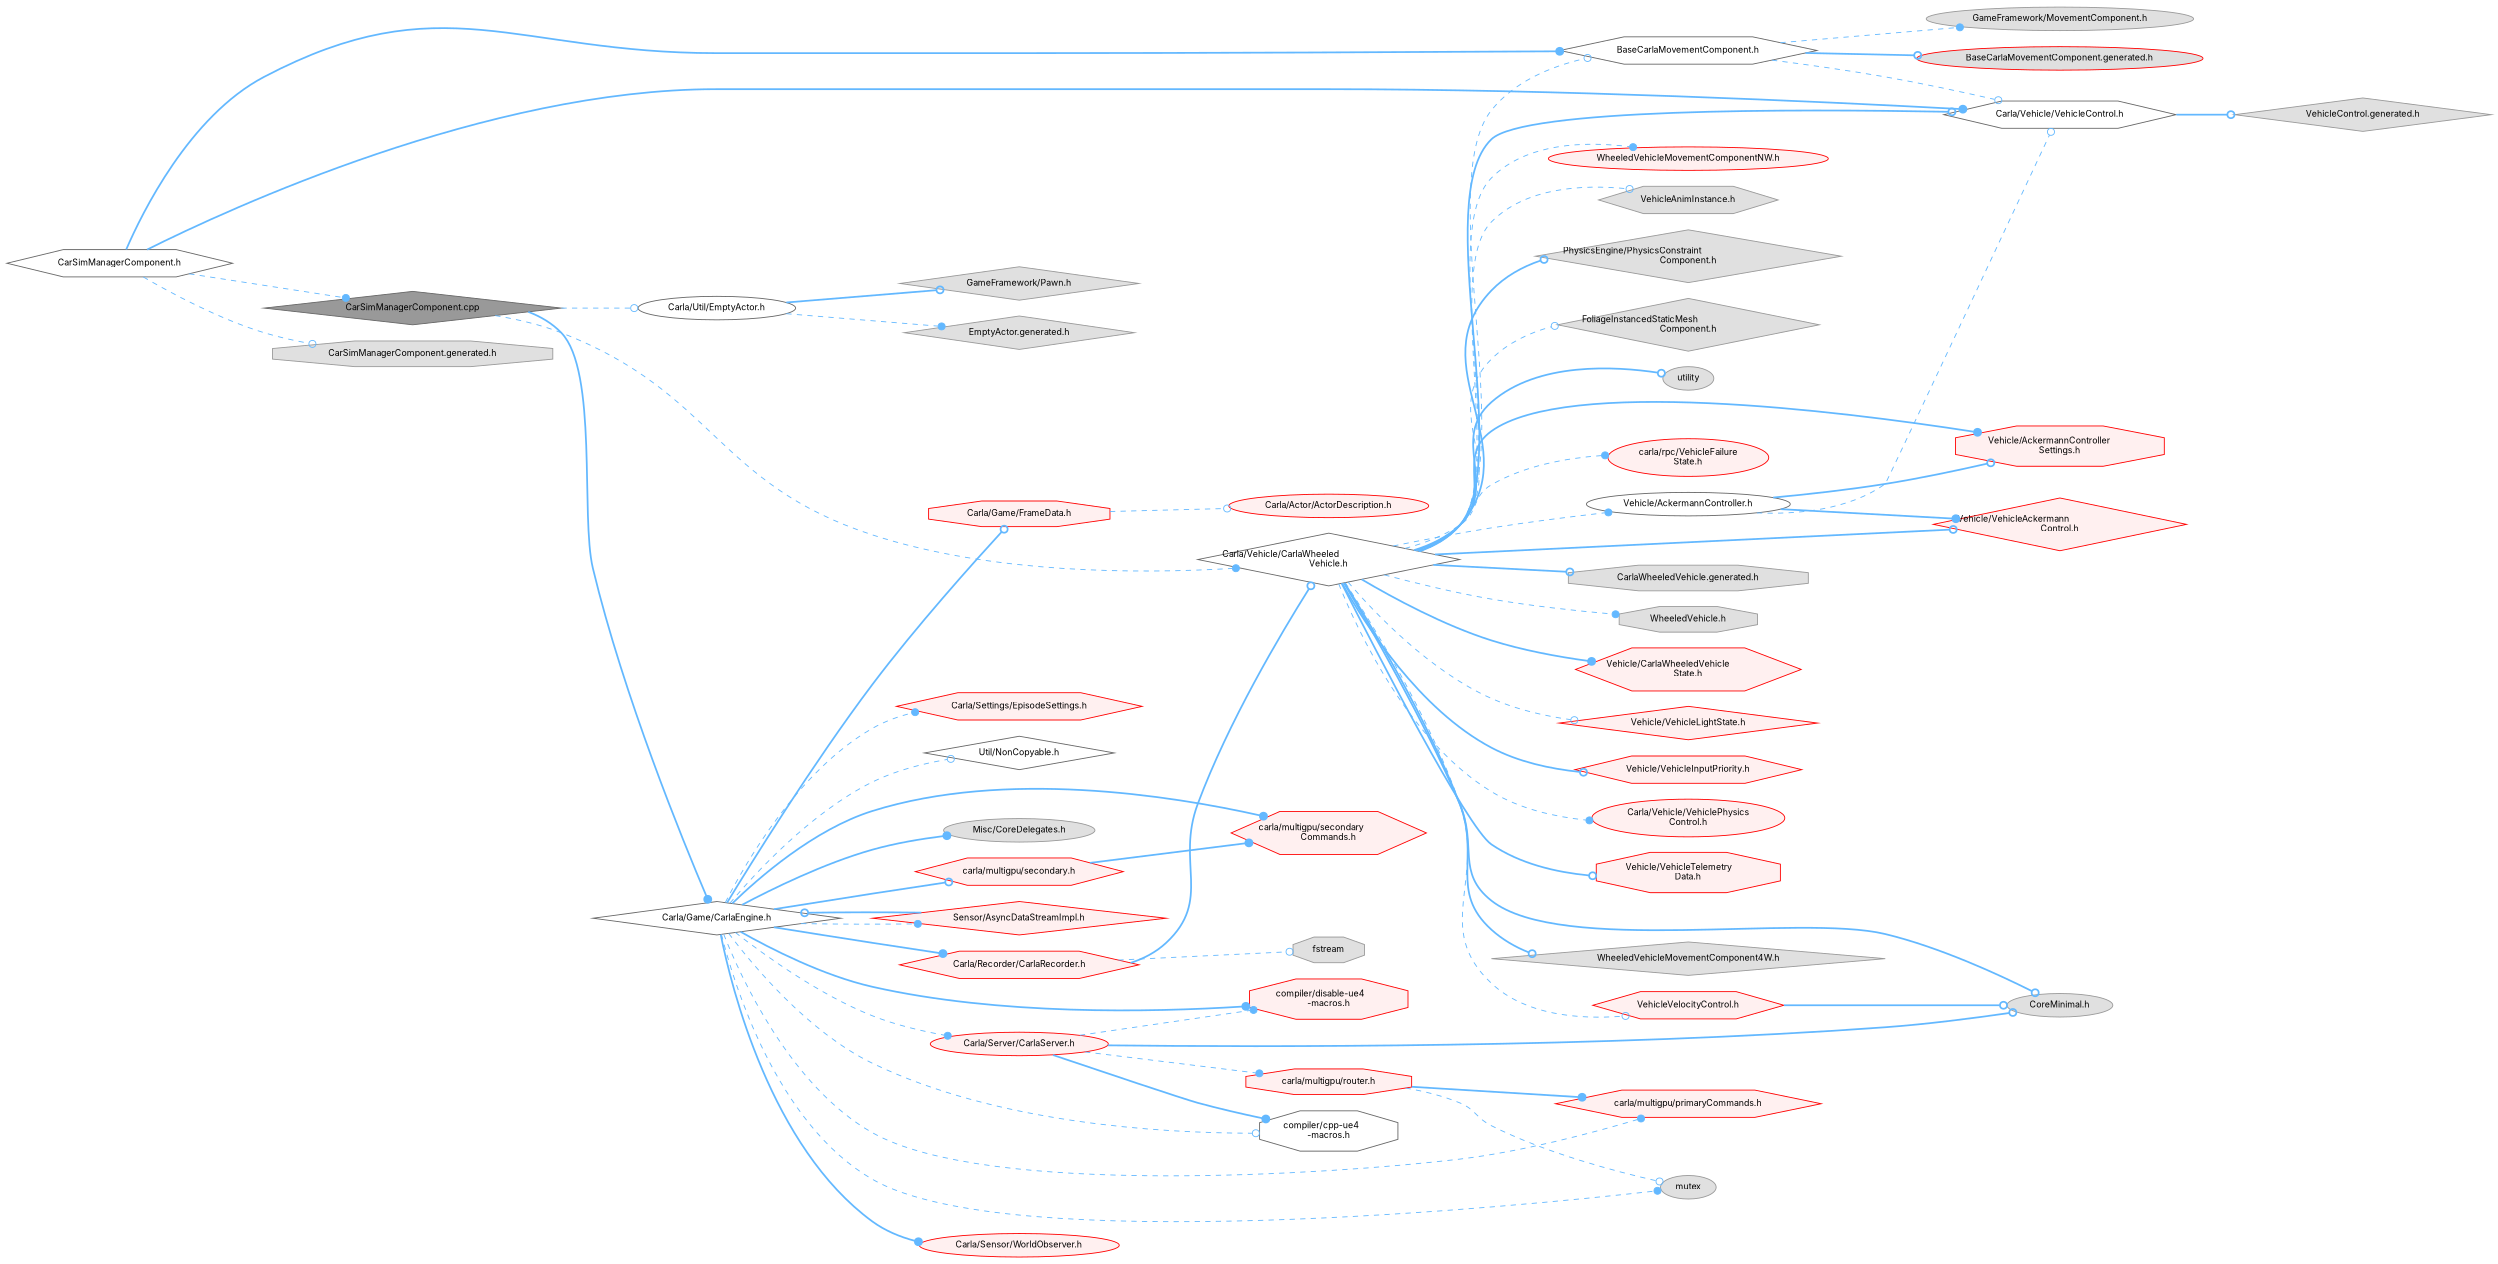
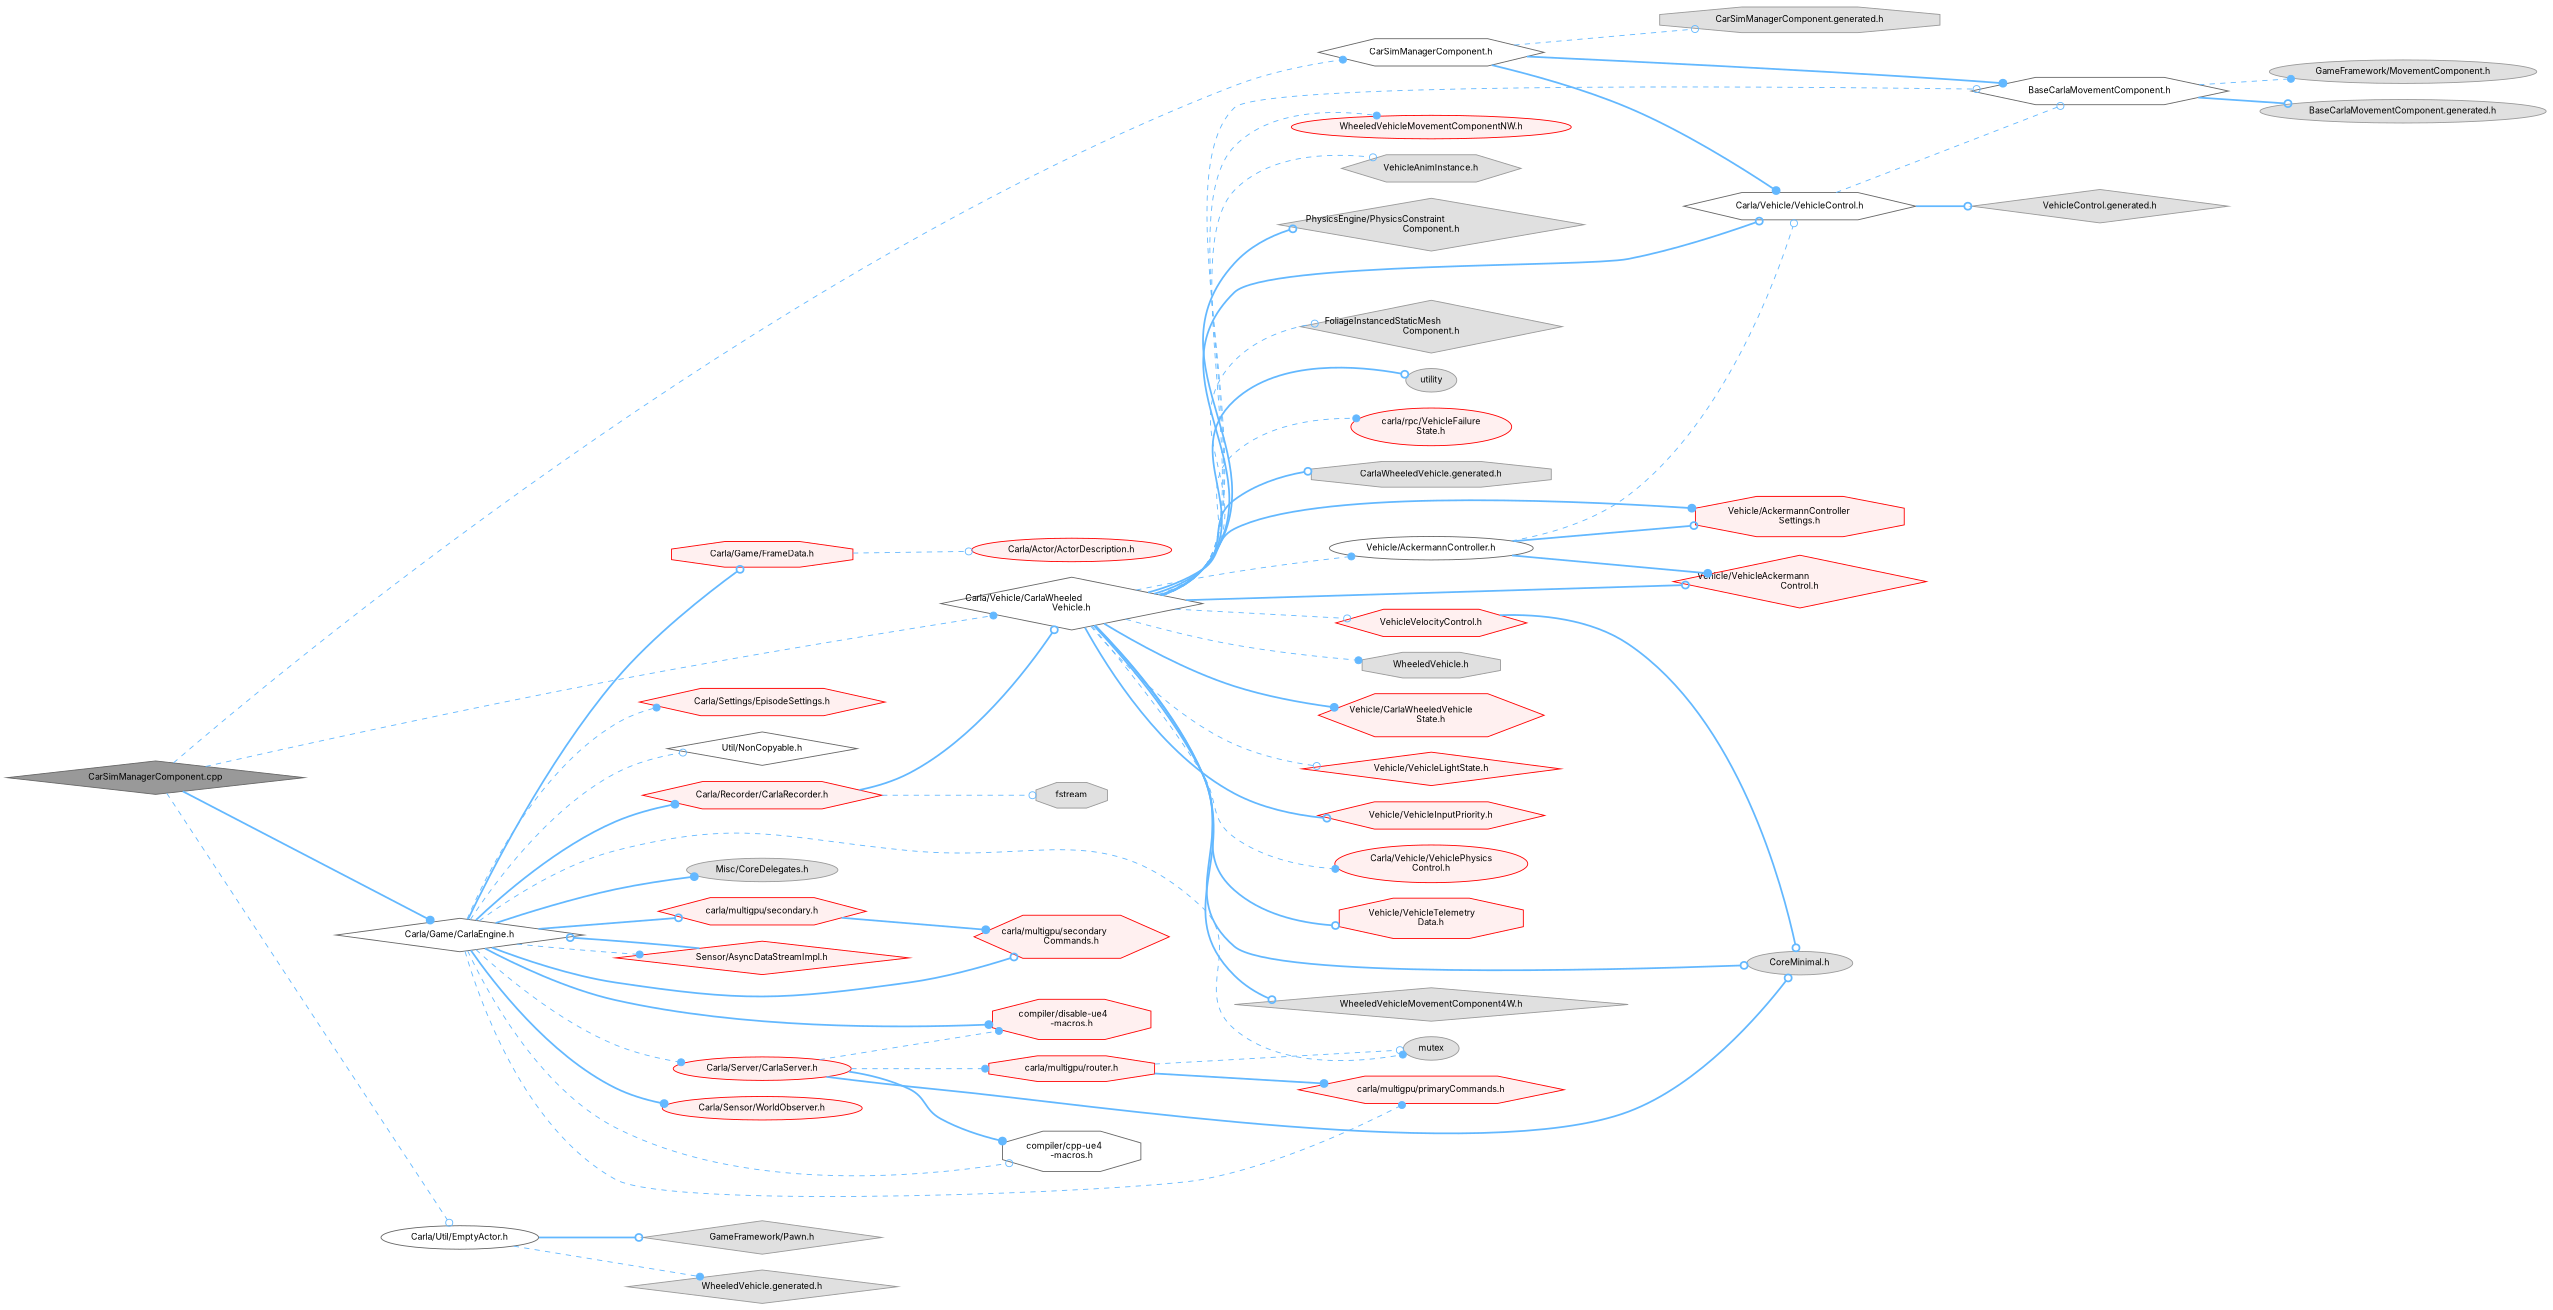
  digraph {
    fontname=Inter
    rankdir=LR
    node [color=red fillcolor="#FFF0F0" fontname=Inter fontsize=10 shape=ellipse style=filled]
    edge [arrowhead=odot color=steelblue1 fontname=Inter fontsize=10 labelfontname=Helvetica labelfontsize=10 style=bold]
    n1 [color=gray40 fillcolor=grey60 fontcolor=black height=0.2 label="CarSimManagerComponent.cpp" shape=diamond width=0.4]
    n2 [color=grey40 fillcolor=white height=0.2 label="CarSimManagerComponent.h" shape=hexagon width=0.4]
    n3 [color=grey40 fillcolor=white height=0.2 label="Carla/Game/CarlaEngine.h" shape=diamond width=0.4]
    n4 [color=grey40 fillcolor=white height=0.2 label="Carla/Vehicle/CarlaWheeled\lVehicle.h" shape=diamond width=0.4]
    n5 [color=grey40 fillcolor=white height=0.2 label="Carla/Util/EmptyActor.h" width=0.4]
    n6 [color=grey40 fillcolor=white height=0.2 label="BaseCarlaMovementComponent.h" shape=hexagon width=0.4]
    n7 [color=grey40 fillcolor=white height=0.2 label="Carla/Vehicle/VehicleControl.h" shape=hexagon width=0.4]
    n8 [color=grey60 fillcolor="#E0E0E0" height=0.2 label="CarSimManagerComponent.generated.h" shape=octagon width=0.4]
    n9 [height=0.2 label="Carla/Recorder/CarlaRecorder.h" shape=hexagon width=0.4]
    n10 [height=0.2 label="Carla/Sensor/WorldObserver.h" width=0.4]
    n11 [height=0.2 label="Carla/Server/CarlaServer.h" width=0.4]
    n12 [height=0.2 label="compiler/disable-ue4\l-macros.h" shape=octagon width=0.4]
    n13 [height=0.2 label="carla/multigpu/primaryCommands.h" shape=hexagon width=0.4]
    n14 [color=grey60 fillcolor="#E0E0E0" height=0.2 label=mutex width=0.4]
    n15 [color=grey40 fillcolor=white height=0.2 label="compiler/cpp-ue4\l-macros.h" shape=octagon width=0.4]
    n16 [height=0.2 label="Carla/Settings/EpisodeSettings.h" shape=hexagon width=0.4]
    n17 [color=grey40 fillcolor=white height=0.2 label="Util/NonCopyable.h" shape=diamond width=0.4]
    n18 [height=0.2 label="Carla/Game/FrameData.h" shape=octagon width=0.4]
    n19 [color=grey60 fillcolor="#E0E0E0" height=0.2 label="Misc/CoreDelegates.h" width=0.4]
    n20 [height=0.2 label="carla/multigpu/secondary.h" shape=hexagon width=0.4]
    n21 [height=0.2 label="carla/multigpu/secondary\lCommands.h" shape=hexagon width=0.4]
    n22 [height=0.2 label="Sensor/AsyncDataStreamImpl.h" shape=diamond width=0.4]
    n23 [color=grey60 fillcolor="#E0E0E0" height=0.2 label="WheeledVehicle.h" shape=octagon width=0.4]
    n24 [color=grey40 fillcolor=white height=0.2 label="Vehicle/AckermannController.h" width=0.4]
    n25 [height=0.2 label="Vehicle/AckermannController\lSettings.h" shape=octagon width=0.4]
    n26 [height=0.2 label="Vehicle/VehicleAckermann\lControl.h" shape=diamond width=0.4]
    n27 [height=0.2 label="Vehicle/CarlaWheeledVehicle\lState.h" shape=hexagon width=0.4]
    n28 [height=0.2 label="Vehicle/VehicleLightState.h" shape=diamond width=0.4]
    n29 [height=0.2 label="Vehicle/VehicleInputPriority.h" shape=hexagon width=0.4]
    n30 [height=0.2 label="Carla/Vehicle/VehiclePhysics\lControl.h" width=0.4]
    n31 [height=0.2 label="Vehicle/VehicleTelemetry\lData.h" shape=octagon width=0.4]
    n32 [height=0.2 label="VehicleVelocityControl.h" shape=hexagon width=0.4]
    n33 [color=grey60 fillcolor="#E0E0E0" height=0.2 label="CoreMinimal.h" width=0.4]
    n34 [color=grey60 fillcolor="#E0E0E0" height=0.2 label="WheeledVehicleMovementComponent4W.h" shape=diamond width=0.4]
    n35 [height=0.2 label="WheeledVehicleMovementComponentNW.h" width=0.4]
    n36 [color=grey60 fillcolor="#E0E0E0" height=0.2 label="VehicleAnimInstance.h" shape=hexagon width=0.4]
    n37 [color=grey60 fillcolor="#E0E0E0" height=0.2 label="PhysicsEngine/PhysicsConstraint\lComponent.h" shape=diamond width=0.4]
    n38 [color=grey60 fillcolor="#E0E0E0" height=0.2 label="FoliageInstancedStaticMesh\lComponent.h" shape=diamond width=0.4]
    n39 [color=grey60 fillcolor="#E0E0E0" height=0.2 label=utility width=0.4]
    n40 [height=0.2 label="carla/rpc/VehicleFailure\lState.h" width=0.4]
    n41 [color=grey60 fillcolor="#E0E0E0" height=0.2 label="CarlaWheeledVehicle.generated.h" shape=octagon width=0.4]
    n42 [color=grey60 fillcolor="#E0E0E0" height=0.2 label="GameFramework/Pawn.h" shape=diamond width=0.4]
-   n43 [color=grey60 fillcolor="#E0E0E0" height=0.2 label="EmptyActor.generated.h" shape=diamond width=0.4]
+   n43 [color=grey60 fillcolor="#E0E0E0" height=0.2 label="WheeledVehicle.generated.h" shape=diamond width=0.4]
    n44 [color=grey60 fillcolor="#E0E0E0" height=0.2 label="GameFramework/MovementComponent.h" width=0.4]
-   n45 [fillcolor="#E0E0E0" height=0.2 label="BaseCarlaMovementComponent.generated.h" width=0.4]
+   n45 [color=grey60 fillcolor="#E0E0E0" height=0.2 label="BaseCarlaMovementComponent.generated.h" width=0.4]
    n46 [color=grey60 fillcolor="#E0E0E0" height=0.2 label="VehicleControl.generated.h" shape=diamond width=0.4]
    n47 [color=grey60 fillcolor="#E0E0E0" height=0.2 label=fstream shape=octagon width=0.4]
    n48 [height=0.2 label="carla/multigpu/router.h" shape=octagon width=0.4]
    n49 [height=0.2 label="Carla/Actor/ActorDescription.h" width=0.4]
-   n2 -> n1 [arrowhead=dot style=dashed]
+   n1 -> n2 [arrowhead=dot style=dashed]
    n1 -> n3 [arrowhead=dot]
    n1 -> n4 [arrowhead=dot style=dashed]
    n1 -> n5 [style=dashed]
    n2 -> n6 [arrowhead=dot]
    n2 -> n7 [arrowhead=dot]
    n2 -> n8 [style=dashed]
    n3 -> n9 [arrowhead=dot]
    n3 -> n10 [arrowhead=dot]
    n3 -> n11 [arrowhead=dot style=dashed]
    n3 -> n12 [arrowhead=dot]
    n3 -> n13 [arrowhead=dot style=dashed]
    n3 -> n14 [arrowhead=dot style=dashed]
    n3 -> n15 [style=dashed]
    n3 -> n16 [arrowhead=dot style=dashed]
    n3 -> n17 [style=dashed]
    n3 -> n18
    n3 -> n19 [arrowhead=dot]
    n3 -> n20
-   n3 -> n21 [arrowhead=dot]
+   n3 -> n21
    n3 -> n22 [arrowhead=dot style=dashed]
    n4 -> n6 [style=dashed]
    n4 -> n7
    n4 -> n23 [arrowhead=dot style=dashed]
    n4 -> n24 [arrowhead=dot style=dashed]
    n4 -> n25 [arrowhead=dot]
    n4 -> n26
    n4 -> n27 [arrowhead=dot]
    n4 -> n28 [style=dashed]
    n4 -> n29
    n4 -> n30 [arrowhead=dot style=dashed]
    n4 -> n31
    n4 -> n32 [style=dashed]
    n4 -> n33
    n4 -> n34
    n4 -> n35 [arrowhead=dot style=dashed]
    n4 -> n36 [style=dashed]
    n4 -> n37
    n4 -> n38 [style=dashed]
    n4 -> n39
    n4 -> n40 [arrowhead=dot style=dashed]
    n4 -> n41
    n5 -> n42
    n5 -> n43 [arrowhead=dot style=dashed]
-   n6 -> n7 [style=dashed]
+   n7 -> n6 [style=dashed]
    n6 -> n44 [arrowhead=dot style=dashed]
    n6 -> n45
    n7 -> n46
    n9 -> n4
    n9 -> n47 [style=dashed]
    n11 -> n12 [arrowhead=dot style=dashed]
    n11 -> n15 [arrowhead=dot]
    n11 -> n33
    n11 -> n48 [arrowhead=dot style=dashed]
    n18 -> n49 [style=dashed]
    n20 -> n21 [arrowhead=dot]
    n22 -> n3
    n24 -> n7 [style=dashed]
    n24 -> n25
    n24 -> n26 [arrowhead=dot]
    n32 -> n33
    n48 -> n13 [arrowhead=dot]
    n48 -> n14 [style=dashed]
  }
